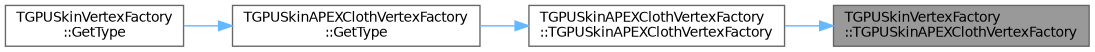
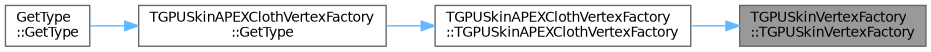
  digraph {
    rankdir=RL
    node [color=grey40 fillcolor=white fontname=Helvetica fontsize=10 shape=box style=filled]
    edge [color=steelblue1 dir=back fontname=Helvetica fontsize=10 labelfontname=Helvetica labelfontsize=10 style=solid]
-   n1 [color=gray40 fillcolor=grey60 fontcolor=black height=0.2 label="TGPUSkinVertexFactory\l::TGPUSkinAPEXClothVertexFactory" width=0.4]
+   n1 [color=gray40 fillcolor=grey60 fontcolor=black height=0.2 label="TGPUSkinVertexFactory\l::TGPUSkinVertexFactory" width=0.4]
    n2 [height=0.2 label="TGPUSkinAPEXClothVertexFactory\l::TGPUSkinAPEXClothVertexFactory" width=0.4]
    n3 [height=0.2 label="TGPUSkinAPEXClothVertexFactory\l::GetType" width=0.4]
-   n4 [height=0.2 label="TGPUSkinVertexFactory\l::GetType" width=0.4]
+   n4 [height=0.2 label="GetType\l::GetType" width=0.4]
    n1 -> n2
    n2 -> n3
    n3 -> n4
  }
